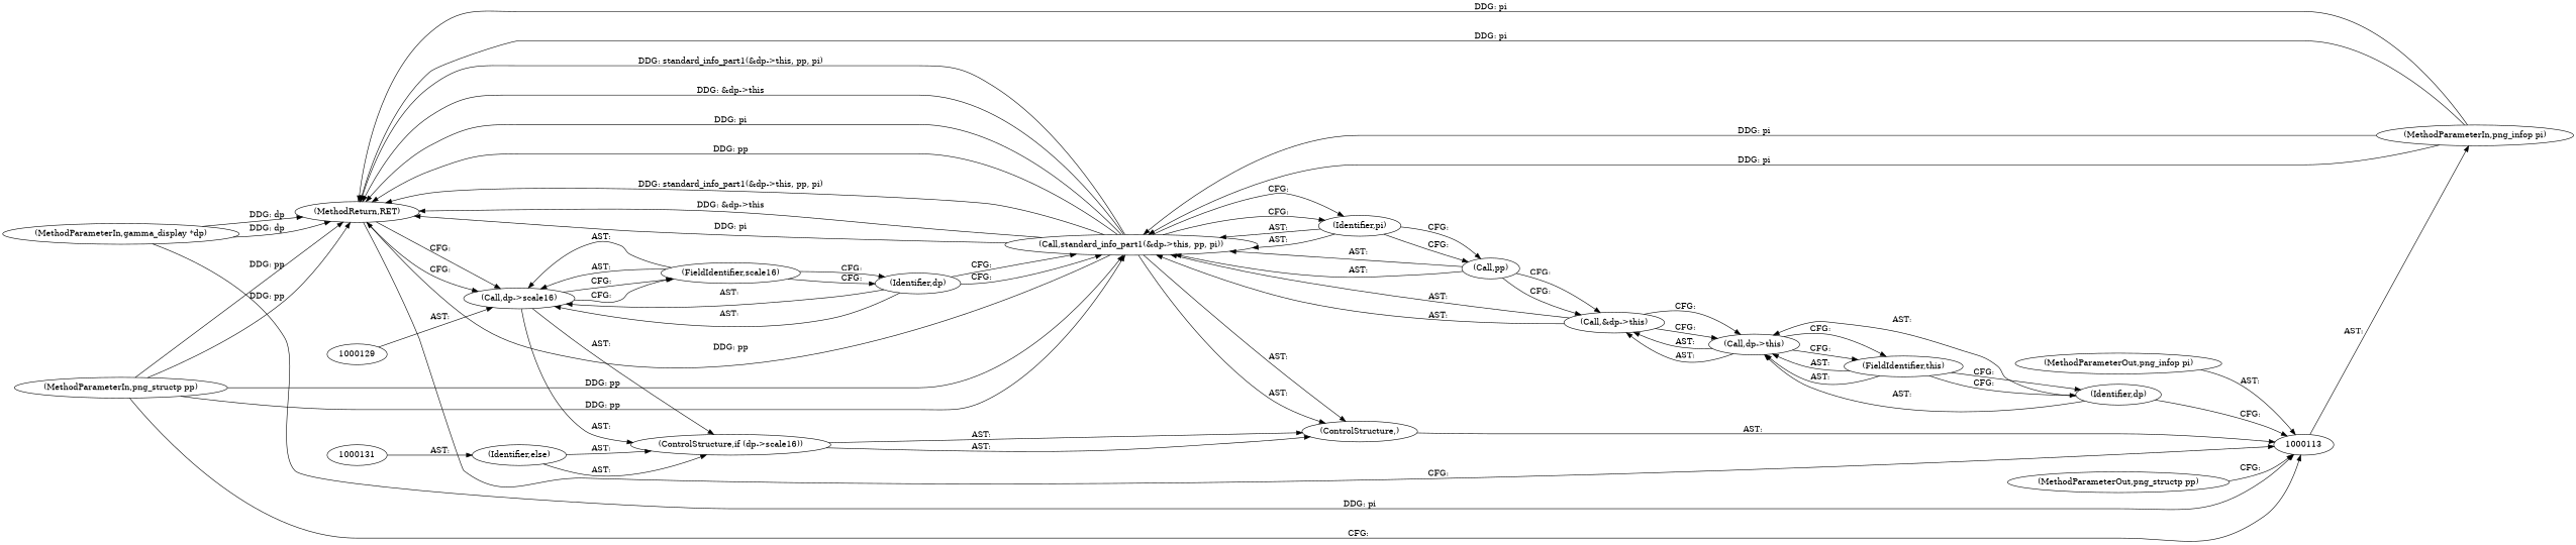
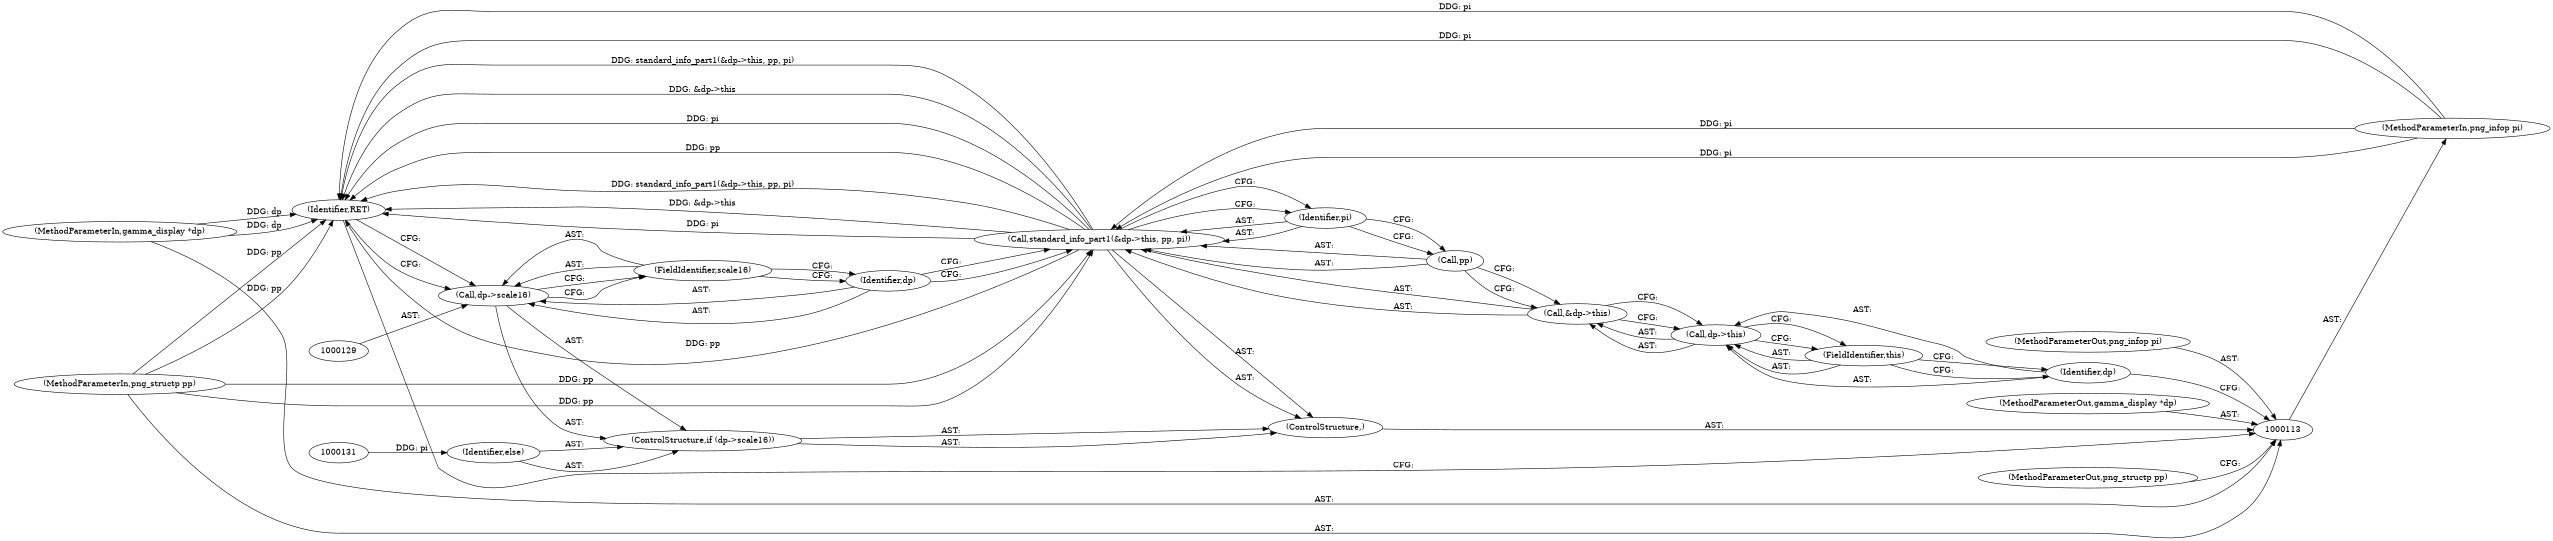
  digraph {
    rankdir=LR
-   n1 [label="(MethodReturn,RET)"]
+   n1 [label="(Identifier,RET)"]
    n2 [label="(Call,dp->scale16)"]
    1000113
    n4 [label="(FieldIdentifier,scale16)"]
    n5 [label="(ControlStructure,if (dp->scale16))"]
    n6 [label="(MethodParameterIn,png_infop pi)"]
    n7 [label="(MethodParameterIn,gamma_display *dp)"]
+   n8 [label="(MethodParameterOut,gamma_display *dp)"]
    n9 [label="(MethodParameterIn,png_structp pp)"]
    n10 [label="(Call,standard_info_part1(&dp->this, pp, pi))"]
    n11 [label="(ControlStructure,)"]
    n12 [label="(Identifier,pi)"]
    n13 [label="(MethodParameterOut,png_structp pp)"]
    n14 [label="(MethodParameterOut,png_infop pi)"]
    n15 [label="(Identifier,dp)"]
    n16 [label="(Identifier,else)"]
    n17 [label="(Call,&dp->this)"]
    n18 [label="(Call,dp->this)"]
    n19 [label="(FieldIdentifier,this)"]
    n20 [label="(Identifier,dp)"]
    n21 [label="(Call,pp)"]
    1000129
    1000131
    n1 -> n2 [label="CFG: "]
    n1 -> n2 [label="CFG: "]
    n1 -> 1000113 [label="CFG: "]
    n2 -> n4 [label="CFG: "]
    n2 -> n4 [label="CFG: "]
    n2 -> n5 [label="AST: "]
    n2 -> n5 [label="AST: "]
    1000113 -> n6 [label="AST: "]
    n4 -> n2 [label="AST: "]
    n4 -> n2 [label="AST: "]
    n4 -> n15 [label="CFG: "]
    n4 -> n15 [label="CFG: "]
    n5 -> n11 [label="AST: "]
    n5 -> n11 [label="AST: "]
    n6 -> n1 [label="DDG: pi"]
    n6 -> n1 [label="DDG: pi"]
    n6 -> n10 [label="DDG: pi"]
    n6 -> n10 [label="DDG: pi"]
    n7 -> n1 [label="DDG: dp"]
    n7 -> n1 [label="DDG: dp"]
-   n7 -> 1000113 [label="DDG: pi"]
+   n7 -> 1000113 [label="AST: "]
+   n8 -> 1000113 [label="AST: "]
    n9 -> n1 [label="DDG: pp"]
    n9 -> n1 [label="DDG: pp"]
-   n9 -> 1000113 [label="CFG: "]
+   n9 -> 1000113 [label="AST: "]
    n9 -> n10 [label="DDG: pp"]
    n9 -> n10 [label="DDG: pp"]
    n10 -> n1 [label="DDG: pp"]
    n10 -> n1 [label="DDG: standard_info_part1(&dp->this, pp, pi)"]
    n10 -> n1 [label="DDG: &dp->this"]
    n10 -> n1 [label="DDG: pi"]
    n10 -> n1 [label="DDG: pp"]
    n10 -> n1 [label="DDG: standard_info_part1(&dp->this, pp, pi)"]
    n10 -> n1 [label="DDG: &dp->this"]
    n10 -> n1 [label="DDG: pi"]
    n10 -> n11 [label="AST: "]
    n10 -> n11 [label="AST: "]
    n10 -> n12 [label="CFG: "]
    n10 -> n12 [label="CFG: "]
    n11 -> 1000113 [label="AST: "]
    n12 -> n10 [label="AST: "]
    n12 -> n10 [label="AST: "]
    n12 -> n21 [label="CFG: "]
    n12 -> n21 [label="CFG: "]
    n13 -> 1000113 [label="CFG: "]
    n14 -> 1000113 [label="AST: "]
    n15 -> n2 [label="AST: "]
    n15 -> n2 [label="AST: "]
    n15 -> n10 [label="CFG: "]
    n15 -> n10 [label="CFG: "]
    n16 -> n5 [label="AST: "]
    n16 -> n5 [label="AST: "]
    n17 -> n10 [label="AST: "]
    n17 -> n10 [label="AST: "]
    n17 -> n18 [label="CFG: "]
    n17 -> n18 [label="CFG: "]
    n18 -> n17 [label="AST: "]
    n18 -> n17 [label="AST: "]
    n18 -> n19 [label="CFG: "]
    n18 -> n19 [label="CFG: "]
    n19 -> n18 [label="AST: "]
    n19 -> n18 [label="AST: "]
    n19 -> n20 [label="CFG: "]
    n19 -> n20 [label="CFG: "]
    n20 -> 1000113 [label="CFG: "]
    n20 -> n18 [label="AST: "]
    n20 -> n18 [label="AST: "]
    n21 -> n10 [label="AST: "]
    n21 -> n10 [label="AST: "]
    n21 -> n17 [label="CFG: "]
    n21 -> n17 [label="CFG: "]
    1000129 -> n2 [label="AST: "]
-   1000131 -> n16 [label="AST: "]
+   1000131 -> n16 [label="DDG: pi"]
  }
